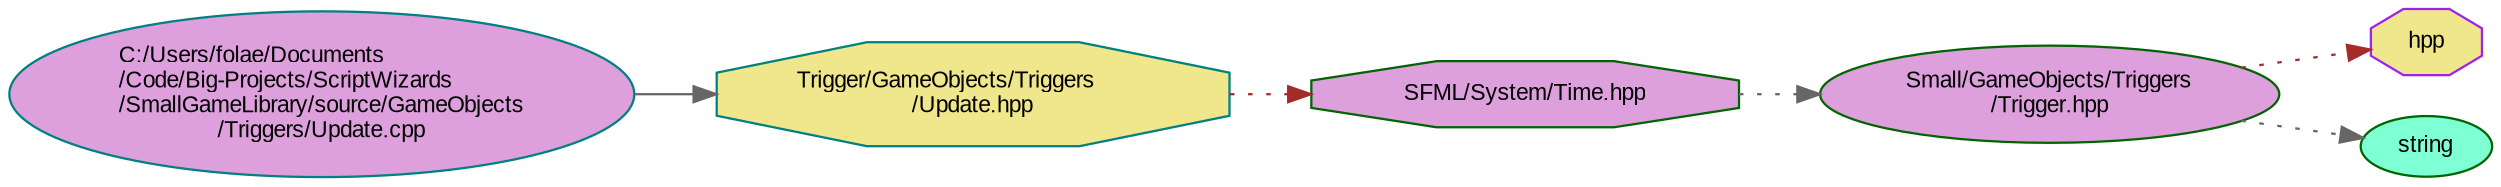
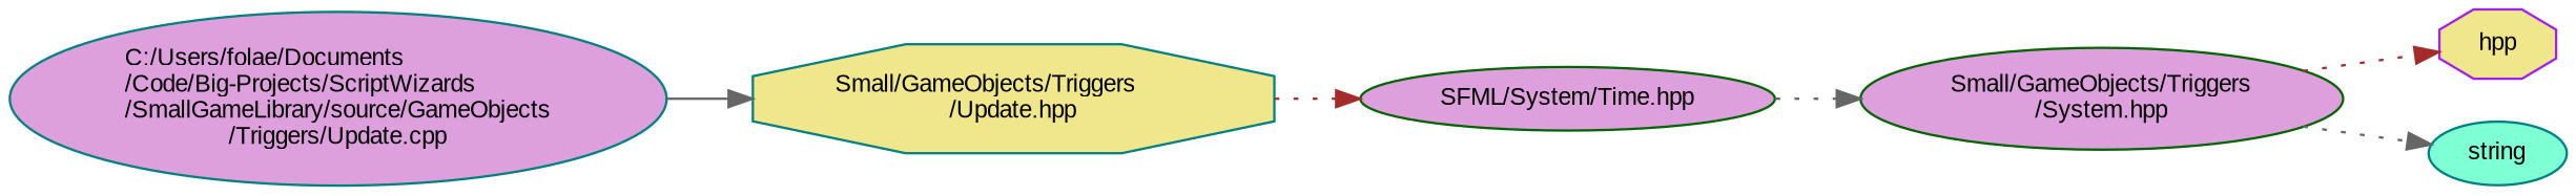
  digraph {
    fontname="Liberation Sans"
    rankdir=LR
    node [color=darkgreen fillcolor=plum fontname="Liberation Sans" fontsize=10 shape=ellipse style=filled]
    edge [color=gray40 fontname="Liberation Sans" fontsize=10 labelfontname=Helvetica labelfontsize=10 style=dotted]
    n1 [color=teal fontcolor=black height=0.2 label="C:/Users/folae/Documents\l/Code/Big-Projects/ScriptWizards\l/SmallGameLibrary/source/GameObjects\l/Triggers/Update.cpp" width=0.4]
-   n2 [color=teal fillcolor=khaki height=0.2 label="Trigger/GameObjects/Triggers\l/Update.hpp" shape=octagon width=0.4]
-   n3 [height=0.2 label="SFML/System/Time.hpp" shape=octagon width=0.4]
-   n4 [height=0.2 label="Small/GameObjects/Triggers\l/Trigger.hpp" width=0.4]
+   n2 [color=teal fillcolor=khaki height=0.2 label="Small/GameObjects/Triggers\l/Update.hpp" shape=octagon width=0.4]
+   n3 [height=0.2 label="SFML/System/Time.hpp" width=0.4]
+   n4 [height=0.2 label="Small/GameObjects/Triggers\l/System.hpp" width=0.4]
    n5 [color=purple fillcolor=khaki height=0.2 label=hpp shape=octagon width=0.4]
-   n6 [fillcolor=aquamarine height=0.2 label=string width=0.4]
+   n6 [color=teal fillcolor=aquamarine height=0.2 label=string width=0.4]
    n1 -> n2 [style=solid]
    n2 -> n3 [color=brown]
    n3 -> n4
    n4 -> n5 [color=brown]
    n4 -> n6
  }
